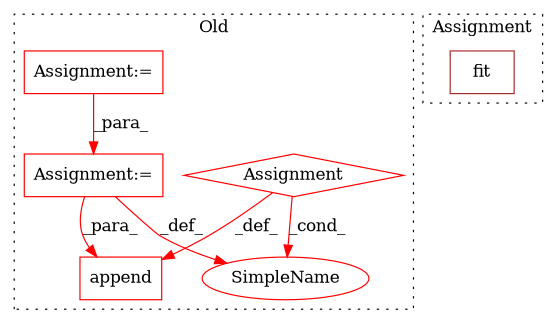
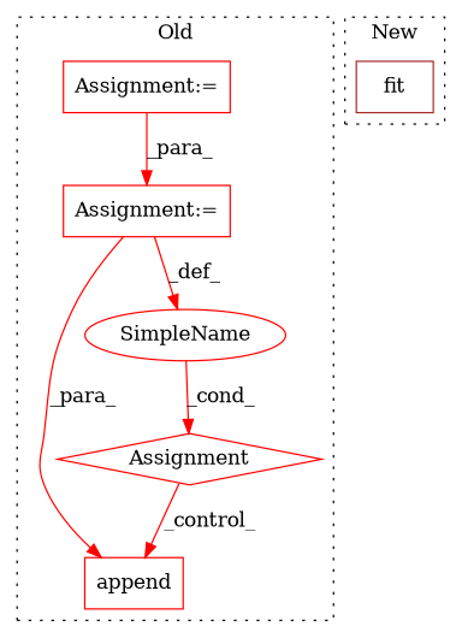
  digraph {
    node [a=32 color=red l="53,2" s="1381,1457" shape=box]
    edge [color=red]
    n1 [l="7,1" label=append s="1478,1569"]
    n2 [a=70 label=Assignment shape=diamond]
    n3 [a=42 l=5 label=SimpleName s=1438 shape=ellipse]
    n4 [a=7 l=1 label="Assignment:=" s=1313]
    n5 [a=7 label="Assignment:="]
    n6 [color=brown l="4,1" label=fit s="1494,1511"]
    subgraph cluster_1 {
      label=Old
      style=dotted
      n1
      n2
      n3
      n4
      n5
    }
    subgraph cluster_2 {
-     label=Assignment
+     label=New
      style=dotted
      n6
    }
-   n2 -> n1 [label=_def_]
-   n2 -> n3 [label=_cond_]
+   n2 -> n1 [label=_control_]
+   n3 -> n2 [label=_cond_]
    n4 -> n5 [label=_para_]
    n5 -> n1 [label=_para_]
    n5 -> n3 [label=_def_]
  }
